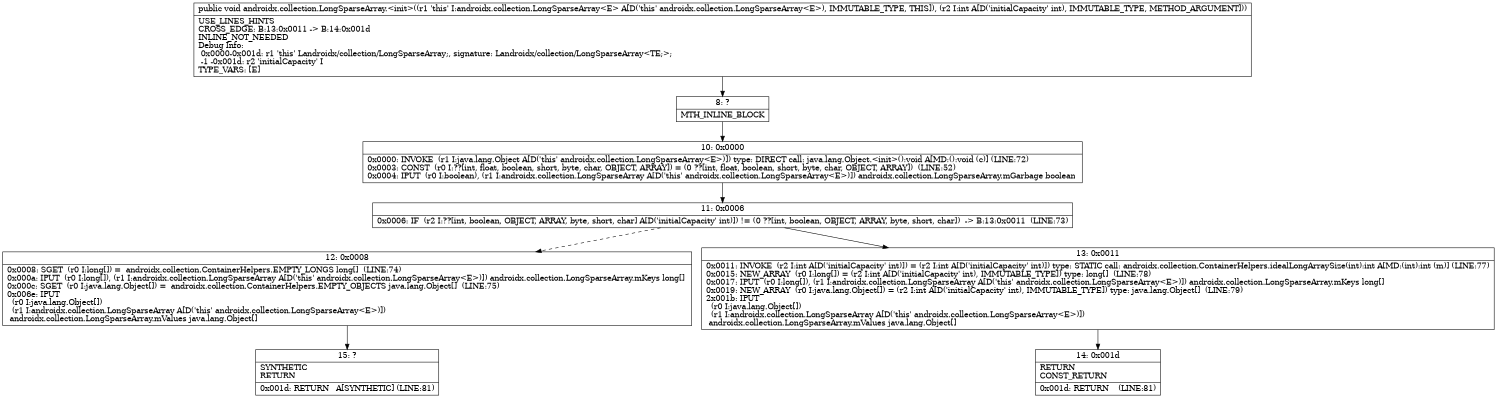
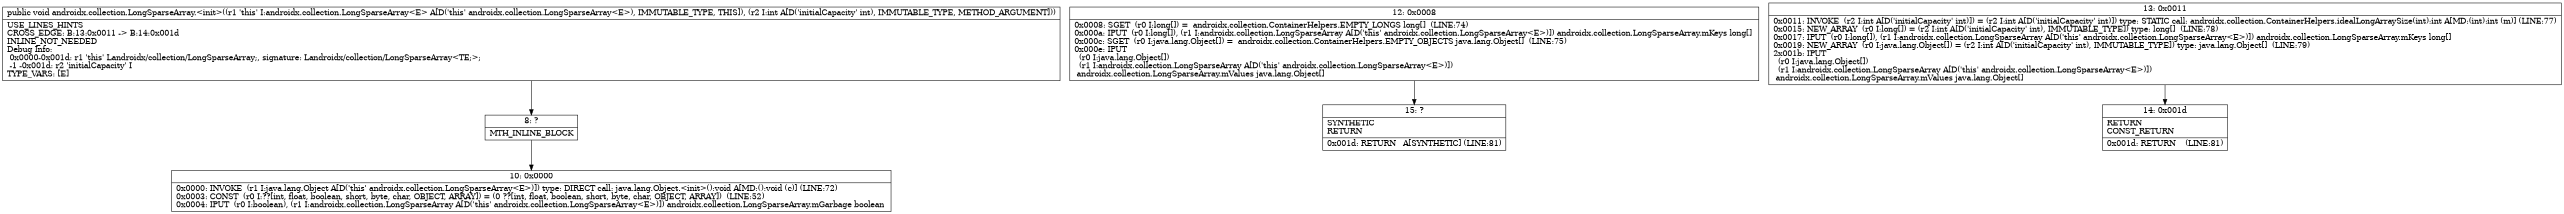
  digraph {
    node [shape=record]
    n1 [label="{8\:\ ?|MTH_INLINE_BLOCK\l}"]
    n2 [label="{10\:\ 0x0000|0x0000: INVOKE  (r1 I:java.lang.Object A[D('this' androidx.collection.LongSparseArray\<E\>)]) type: DIRECT call: java.lang.Object.\<init\>():void A[MD:():void (c)] (LINE:72)\l0x0003: CONST  (r0 I:??[int, float, boolean, short, byte, char, OBJECT, ARRAY]) = (0 ??[int, float, boolean, short, byte, char, OBJECT, ARRAY])  (LINE:52)\l0x0004: IPUT  (r0 I:boolean), (r1 I:androidx.collection.LongSparseArray A[D('this' androidx.collection.LongSparseArray\<E\>)]) androidx.collection.LongSparseArray.mGarbage boolean \l}"]
-   n3 [label="{11\:\ 0x0006|0x0006: IF  (r2 I:??[int, boolean, OBJECT, ARRAY, byte, short, char] A[D('initialCapacity' int)]) != (0 ??[int, boolean, OBJECT, ARRAY, byte, short, char])  \-\> B:13:0x0011  (LINE:73)\l}"]
-   n4 [label="{12\:\ 0x0008|0x0008: SGET  (r0 I:long[]) =  androidx.collection.ContainerHelpers.EMPTY_LONGS long[]  (LINE:74)\l0x000a: IPUT  (r0 I:long[]), (r1 I:androidx.collection.LongSparseArray A[D('this' androidx.collection.LongSparseArray\<E\>)]) androidx.collection.LongSparseArray.mKeys long[] \l0x000c: SGET  (r0 I:java.lang.Object[]) =  androidx.collection.ContainerHelpers.EMPTY_OBJECTS java.lang.Object[]  (LINE:75)\l0x006e: IPUT  \l  (r0 I:java.lang.Object[])\l  (r1 I:androidx.collection.LongSparseArray A[D('this' androidx.collection.LongSparseArray\<E\>)])\l androidx.collection.LongSparseArray.mValues java.lang.Object[] \l}"]
+   n4 [label="{12\:\ 0x0008|0x0008: SGET  (r0 I:long[]) =  androidx.collection.ContainerHelpers.EMPTY_LONGS long[]  (LINE:74)\l0x000a: IPUT  (r0 I:long[]), (r1 I:androidx.collection.LongSparseArray A[D('this' androidx.collection.LongSparseArray\<E\>)]) androidx.collection.LongSparseArray.mKeys long[] \l0x000c: SGET  (r0 I:java.lang.Object[]) =  androidx.collection.ContainerHelpers.EMPTY_OBJECTS java.lang.Object[]  (LINE:75)\l0x000e: IPUT  \l  (r0 I:java.lang.Object[])\l  (r1 I:androidx.collection.LongSparseArray A[D('this' androidx.collection.LongSparseArray\<E\>)])\l androidx.collection.LongSparseArray.mValues java.lang.Object[] \l}"]
    n5 [label="{13\:\ 0x0011|0x0011: INVOKE  (r2 I:int A[D('initialCapacity' int)]) = (r2 I:int A[D('initialCapacity' int)]) type: STATIC call: androidx.collection.ContainerHelpers.idealLongArraySize(int):int A[MD:(int):int (m)] (LINE:77)\l0x0015: NEW_ARRAY  (r0 I:long[]) = (r2 I:int A[D('initialCapacity' int), IMMUTABLE_TYPE]) type: long[]  (LINE:78)\l0x0017: IPUT  (r0 I:long[]), (r1 I:androidx.collection.LongSparseArray A[D('this' androidx.collection.LongSparseArray\<E\>)]) androidx.collection.LongSparseArray.mKeys long[] \l0x0019: NEW_ARRAY  (r0 I:java.lang.Object[]) = (r2 I:int A[D('initialCapacity' int), IMMUTABLE_TYPE]) type: java.lang.Object[]  (LINE:79)\l2x001b: IPUT  \l  (r0 I:java.lang.Object[])\l  (r1 I:androidx.collection.LongSparseArray A[D('this' androidx.collection.LongSparseArray\<E\>)])\l androidx.collection.LongSparseArray.mValues java.lang.Object[] \l}"]
    n6 [label="{15\:\ ?|SYNTHETIC\lRETURN\l|0x001d: RETURN   A[SYNTHETIC] (LINE:81)\l}"]
    n7 [label="{14\:\ 0x001d|RETURN\lCONST_RETURN\l|0x001d: RETURN    (LINE:81)\l}"]
    n8 [label="{public void androidx.collection.LongSparseArray.\<init\>((r1 'this' I:androidx.collection.LongSparseArray\<E\> A[D('this' androidx.collection.LongSparseArray\<E\>), IMMUTABLE_TYPE, THIS]), (r2 I:int A[D('initialCapacity' int), IMMUTABLE_TYPE, METHOD_ARGUMENT]))  | USE_LINES_HINTS\lCROSS_EDGE: B:13:0x0011 \-\> B:14:0x001d\lINLINE_NOT_NEEDED\lDebug Info:\l  0x0000\-0x001d: r1 'this' Landroidx\/collection\/LongSparseArray;, signature: Landroidx\/collection\/LongSparseArray\<TE;\>;\l  \-1 \-0x001d: r2 'initialCapacity' I\lTYPE_VARS: [E]\l}"]
    n1 -> n2
-   n2 -> n3
-   n3 -> n4 [style=dashed]
-   n3 -> n5
    n4 -> n6
    n5 -> n7
    n8 -> n1
  }
